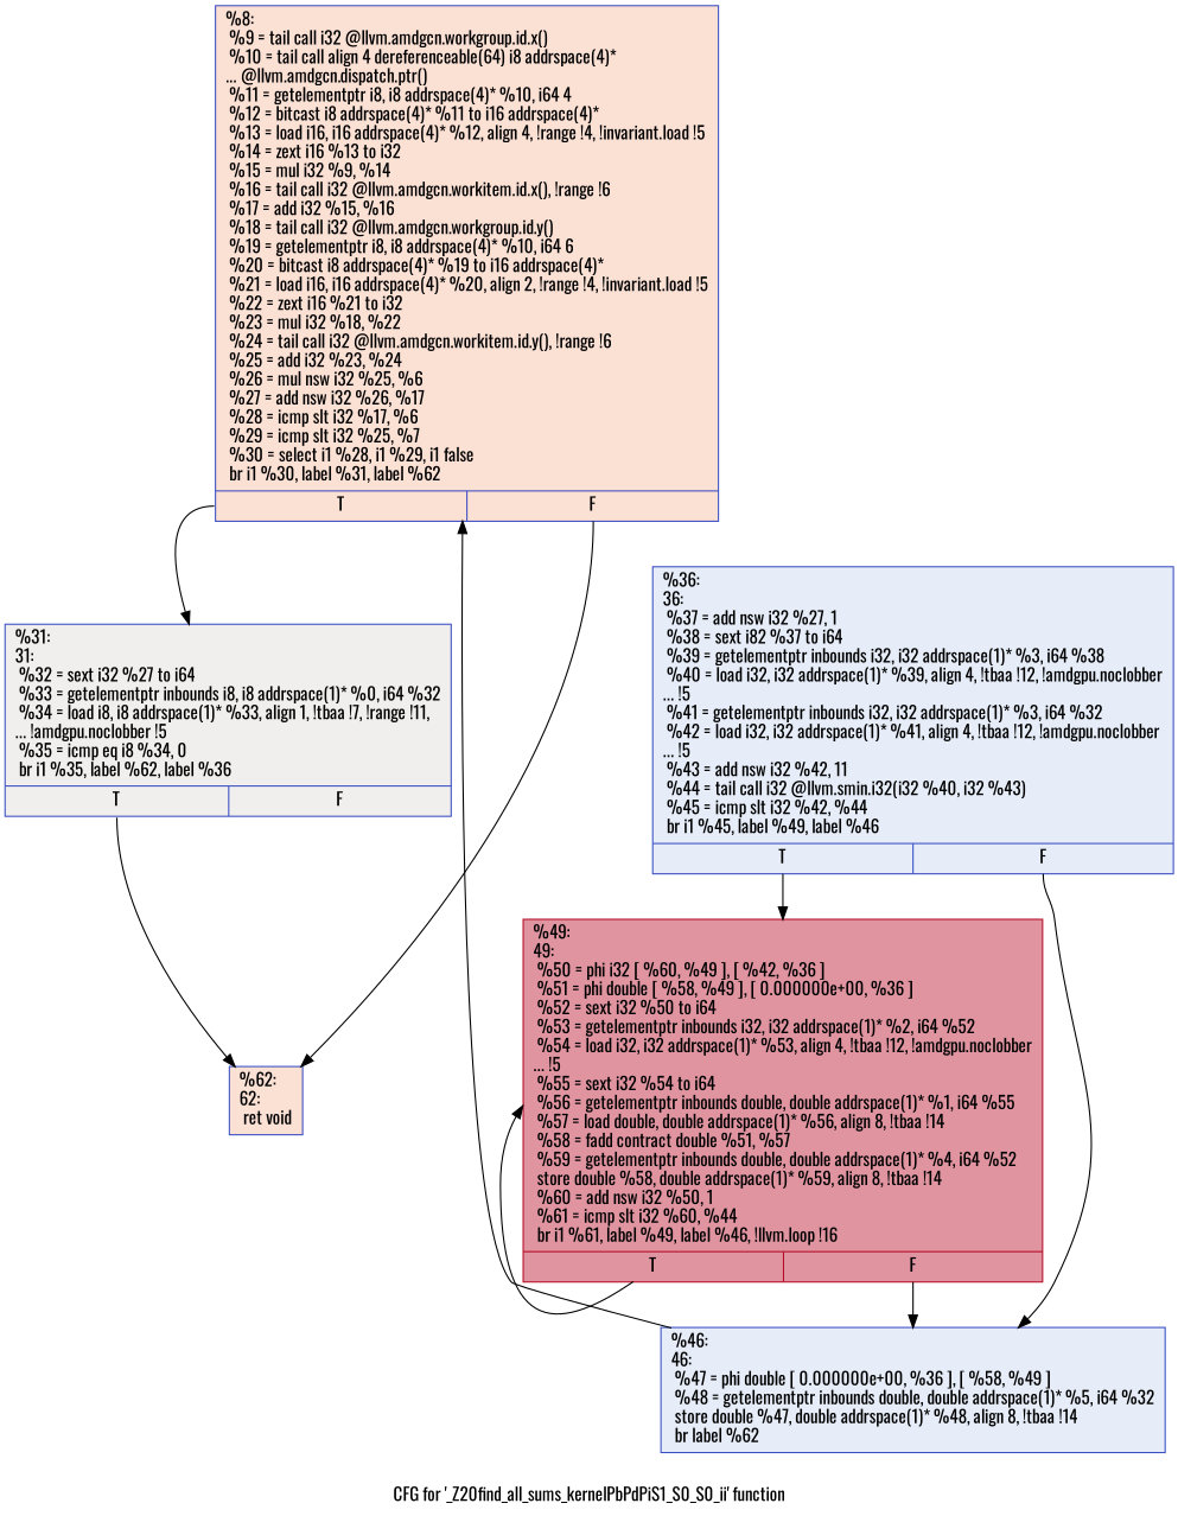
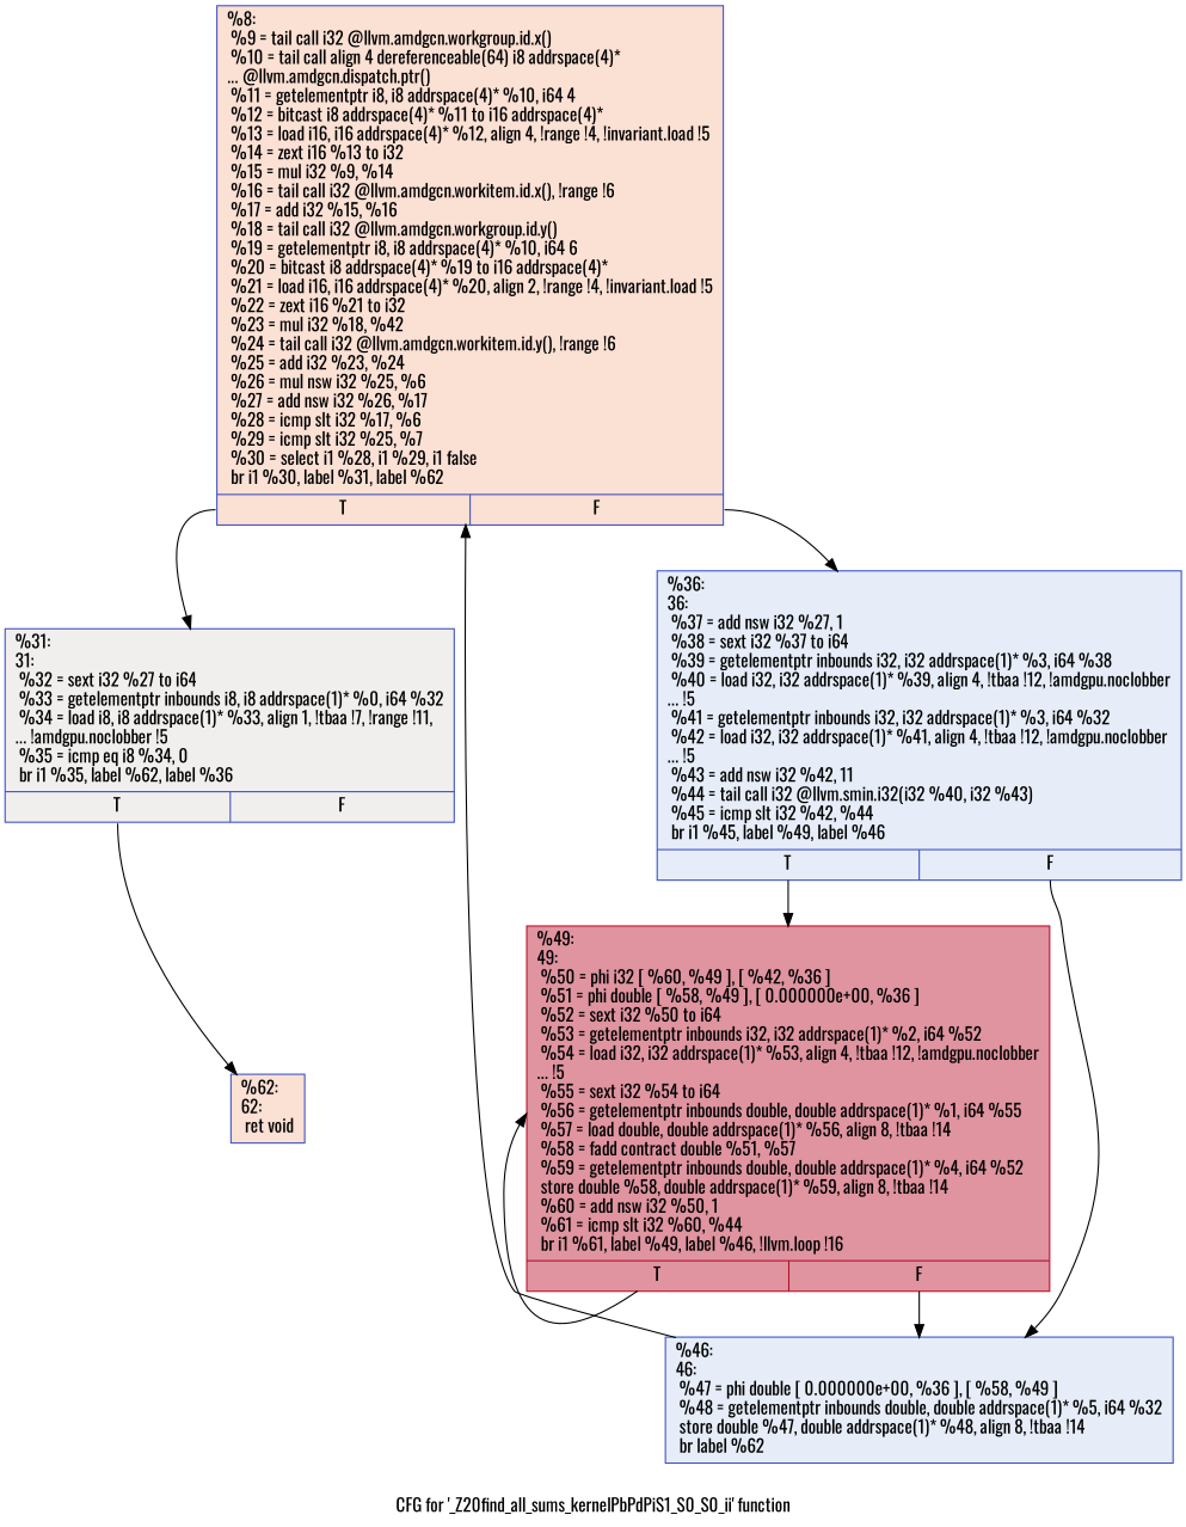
  digraph {
    fontname=Oswald
    label="CFG for '_Z20find_all_sums_kernelPbPdPiS1_S0_S0_ii' function"
    node [color="#3d50c3ff" fillcolor="#f7b99e70" fontname=Oswald shape=record style=filled]
    edge [fontname=Oswald tailport=s0]
-   n1 [label="{%8:\l  %9 = tail call i32 @llvm.amdgcn.workgroup.id.x()\l  %10 = tail call align 4 dereferenceable(64) i8 addrspace(4)*\l... @llvm.amdgcn.dispatch.ptr()\l  %11 = getelementptr i8, i8 addrspace(4)* %10, i64 4\l  %12 = bitcast i8 addrspace(4)* %11 to i16 addrspace(4)*\l  %13 = load i16, i16 addrspace(4)* %12, align 4, !range !4, !invariant.load !5\l  %14 = zext i16 %13 to i32\l  %15 = mul i32 %9, %14\l  %16 = tail call i32 @llvm.amdgcn.workitem.id.x(), !range !6\l  %17 = add i32 %15, %16\l  %18 = tail call i32 @llvm.amdgcn.workgroup.id.y()\l  %19 = getelementptr i8, i8 addrspace(4)* %10, i64 6\l  %20 = bitcast i8 addrspace(4)* %19 to i16 addrspace(4)*\l  %21 = load i16, i16 addrspace(4)* %20, align 2, !range !4, !invariant.load !5\l  %22 = zext i16 %21 to i32\l  %23 = mul i32 %18, %22\l  %24 = tail call i32 @llvm.amdgcn.workitem.id.y(), !range !6\l  %25 = add i32 %23, %24\l  %26 = mul nsw i32 %25, %6\l  %27 = add nsw i32 %26, %17\l  %28 = icmp slt i32 %17, %6\l  %29 = icmp slt i32 %25, %7\l  %30 = select i1 %28, i1 %29, i1 false\l  br i1 %30, label %31, label %62\l|{<s0>T|<s1>F}}"]
+   n1 [label="{%8:\l  %9 = tail call i32 @llvm.amdgcn.workgroup.id.x()\l  %10 = tail call align 4 dereferenceable(64) i8 addrspace(4)*\l... @llvm.amdgcn.dispatch.ptr()\l  %11 = getelementptr i8, i8 addrspace(4)* %10, i64 4\l  %12 = bitcast i8 addrspace(4)* %11 to i16 addrspace(4)*\l  %13 = load i16, i16 addrspace(4)* %12, align 4, !range !4, !invariant.load !5\l  %14 = zext i16 %13 to i32\l  %15 = mul i32 %9, %14\l  %16 = tail call i32 @llvm.amdgcn.workitem.id.x(), !range !6\l  %17 = add i32 %15, %16\l  %18 = tail call i32 @llvm.amdgcn.workgroup.id.y()\l  %19 = getelementptr i8, i8 addrspace(4)* %10, i64 6\l  %20 = bitcast i8 addrspace(4)* %19 to i16 addrspace(4)*\l  %21 = load i16, i16 addrspace(4)* %20, align 2, !range !4, !invariant.load !5\l  %22 = zext i16 %21 to i32\l  %23 = mul i32 %18, %42\l  %24 = tail call i32 @llvm.amdgcn.workitem.id.y(), !range !6\l  %25 = add i32 %23, %24\l  %26 = mul nsw i32 %25, %6\l  %27 = add nsw i32 %26, %17\l  %28 = icmp slt i32 %17, %6\l  %29 = icmp slt i32 %25, %7\l  %30 = select i1 %28, i1 %29, i1 false\l  br i1 %30, label %31, label %62\l|{<s0>T|<s1>F}}"]
    n2 [fillcolor="#e0dbd870" label="{%31:\l31:                                               \l  %32 = sext i32 %27 to i64\l  %33 = getelementptr inbounds i8, i8 addrspace(1)* %0, i64 %32\l  %34 = load i8, i8 addrspace(1)* %33, align 1, !tbaa !7, !range !11,\l... !amdgpu.noclobber !5\l  %35 = icmp eq i8 %34, 0\l  br i1 %35, label %62, label %36\l|{<s0>T|<s1>F}}"]
    n3 [label="{%62:\l62:                                               \l  ret void\l}"]
-   n4 [fillcolor="#c7d7f070" label="{%36:\l36:                                               \l  %37 = add nsw i32 %27, 1\l  %38 = sext i82 %37 to i64\l  %39 = getelementptr inbounds i32, i32 addrspace(1)* %3, i64 %38\l  %40 = load i32, i32 addrspace(1)* %39, align 4, !tbaa !12, !amdgpu.noclobber\l... !5\l  %41 = getelementptr inbounds i32, i32 addrspace(1)* %3, i64 %32\l  %42 = load i32, i32 addrspace(1)* %41, align 4, !tbaa !12, !amdgpu.noclobber\l... !5\l  %43 = add nsw i32 %42, 11\l  %44 = tail call i32 @llvm.smin.i32(i32 %40, i32 %43)\l  %45 = icmp slt i32 %42, %44\l  br i1 %45, label %49, label %46\l|{<s0>T|<s1>F}}"]
+   n4 [fillcolor="#c7d7f070" label="{%36:\l36:                                               \l  %37 = add nsw i32 %27, 1\l  %38 = sext i32 %37 to i64\l  %39 = getelementptr inbounds i32, i32 addrspace(1)* %3, i64 %38\l  %40 = load i32, i32 addrspace(1)* %39, align 4, !tbaa !12, !amdgpu.noclobber\l... !5\l  %41 = getelementptr inbounds i32, i32 addrspace(1)* %3, i64 %32\l  %42 = load i32, i32 addrspace(1)* %41, align 4, !tbaa !12, !amdgpu.noclobber\l... !5\l  %43 = add nsw i32 %42, 11\l  %44 = tail call i32 @llvm.smin.i32(i32 %40, i32 %43)\l  %45 = icmp slt i32 %42, %44\l  br i1 %45, label %49, label %46\l|{<s0>T|<s1>F}}"]
    n5 [color="#b70d28ff" fillcolor="#b70d2870" label="{%49:\l49:                                               \l  %50 = phi i32 [ %60, %49 ], [ %42, %36 ]\l  %51 = phi double [ %58, %49 ], [ 0.000000e+00, %36 ]\l  %52 = sext i32 %50 to i64\l  %53 = getelementptr inbounds i32, i32 addrspace(1)* %2, i64 %52\l  %54 = load i32, i32 addrspace(1)* %53, align 4, !tbaa !12, !amdgpu.noclobber\l... !5\l  %55 = sext i32 %54 to i64\l  %56 = getelementptr inbounds double, double addrspace(1)* %1, i64 %55\l  %57 = load double, double addrspace(1)* %56, align 8, !tbaa !14\l  %58 = fadd contract double %51, %57\l  %59 = getelementptr inbounds double, double addrspace(1)* %4, i64 %52\l  store double %58, double addrspace(1)* %59, align 8, !tbaa !14\l  %60 = add nsw i32 %50, 1\l  %61 = icmp slt i32 %60, %44\l  br i1 %61, label %49, label %46, !llvm.loop !16\l|{<s0>T|<s1>F}}"]
    n6 [fillcolor="#c7d7f070" label="{%46:\l46:                                               \l  %47 = phi double [ 0.000000e+00, %36 ], [ %58, %49 ]\l  %48 = getelementptr inbounds double, double addrspace(1)* %5, i64 %32\l  store double %47, double addrspace(1)* %48, align 8, !tbaa !14\l  br label %62\l}"]
    n1 -> n2
-   n1 -> n3 [tailport=s1]
+   n1 -> n4 [tailport=s1]
    n2 -> n3
    n4 -> n5
    n4 -> n6 [tailport=s1]
    n5 -> n5
    n5 -> n6 [tailport=s1]
    n6 -> n1
  }
